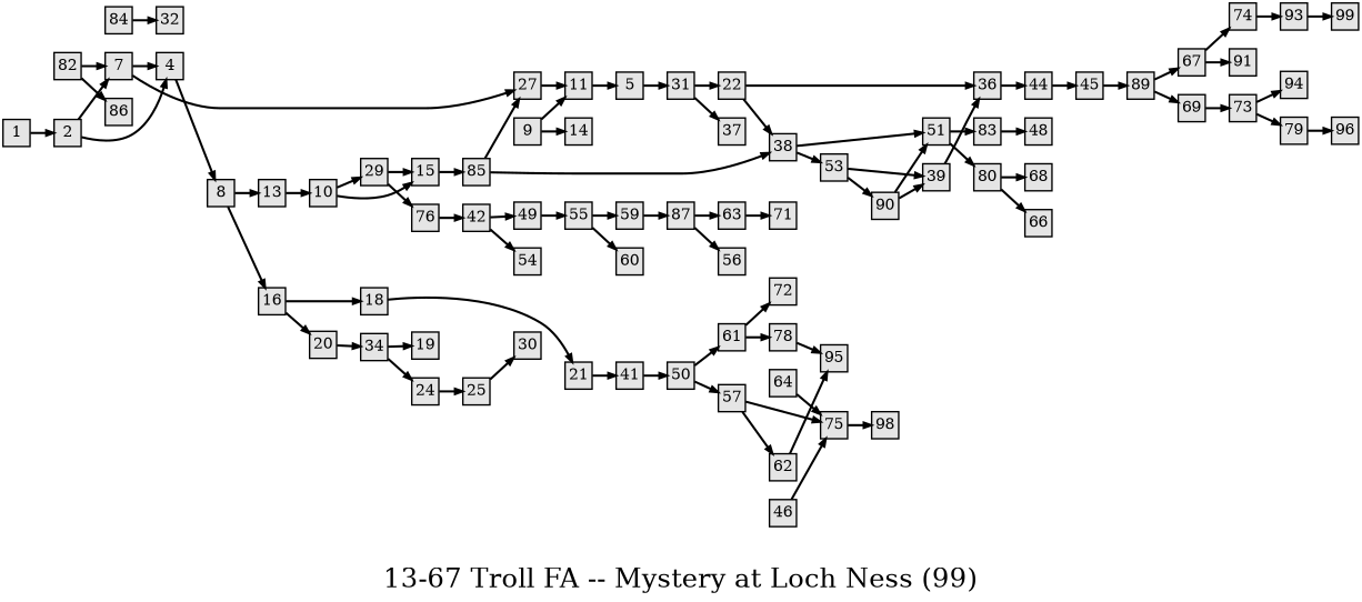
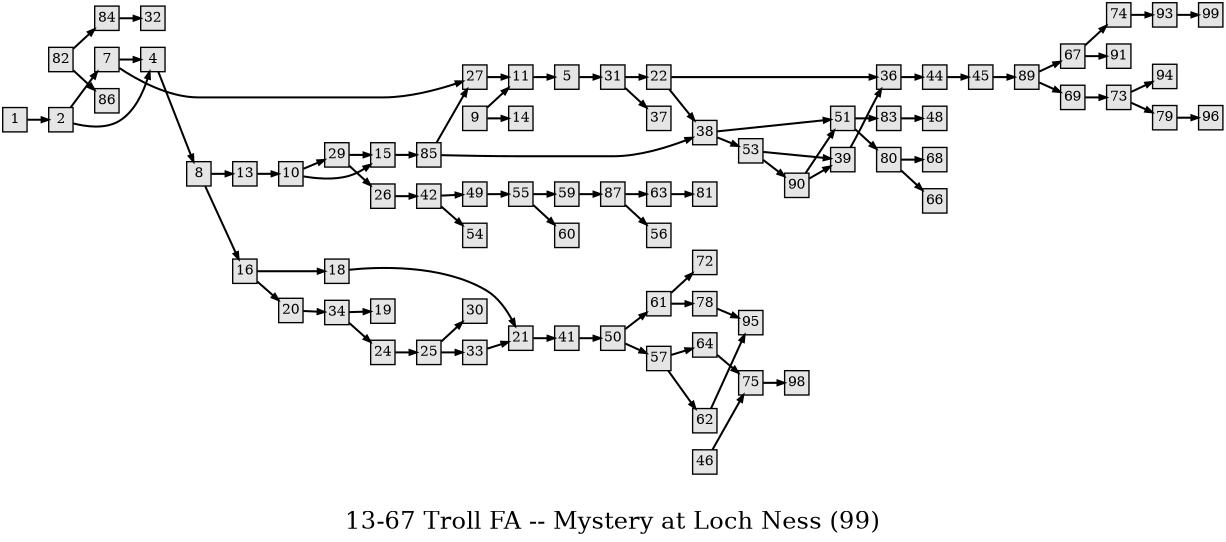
  digraph {
    fontsize=36
    label="13-67 Troll FA -- Mystery at Loch Ness (99)"
    nodesep=0.35
    ordering=out
    rankdir=LR
    ranksep=0.45
    node [fillcolor=grey90 fixedsize=true fontsize=20 labelfloat=true margin="0,0" penwidth=2 regular=true shape=rect style=filled]
    edge [fontsize=12 labelfloat=true penwidth=3]
    1
    2
    7
    4
    27
    8
    11
    13
    16
    10
    18
    20
    5
    31
    22
    36
    38
    37
    44
    51
    53
    9
    14
    29
    15
    21
    34
-   26 [label=76]
+   26
    85
    42
    41
    24
    19
    50
    25
    46
    75
    61
    57
    45
    83
    80
    39
    90
    30
+   33
    49
    54
    55
    89
    48
    68
    66
    72
    78
    64
    62
    59
    60
    98
    67
    69
    74
    91
    73
    82
    84
    86
    87
    95
    63
    56
-   71
+   71 [label=81]
    93
    99
    94
    79
    96
    32
    1 -> 2
    2 -> 7
    2 -> 4
    7 -> 4
    7 -> 27
    4 -> 8
    27 -> 11
    8 -> 13
    8 -> 16
    11 -> 5
    13 -> 10
    16 -> 18
    16 -> 20
    10 -> 29
    10 -> 15
    18 -> 21
    20 -> 34
    5 -> 31
    31 -> 22
    31 -> 37
    22 -> 36
    22 -> 38
    36 -> 44
    38 -> 51
    38 -> 53
    44 -> 45
    51 -> 83
    51 -> 80
    53 -> 39
    53 -> 90
    9 -> 11
    9 -> 14
    29 -> 15
    29 -> 26
    15 -> 85
    21 -> 41
    34 -> 24
    34 -> 19
    26 -> 42
    85 -> 27
    85 -> 38
    42 -> 49
    42 -> 54
    41 -> 50
    24 -> 25
    50 -> 61
    50 -> 57
    25 -> 30
+   25 -> 33
    46 -> 75
    75 -> 98
    61 -> 72
    61 -> 78
-   57 -> 75
+   57 -> 64
    57 -> 62
    45 -> 89
    83 -> 48
    80 -> 68
    80 -> 66
    39 -> 36
    90 -> 51
    90 -> 39
+   33 -> 21
    49 -> 55
    55 -> 59
    55 -> 60
    89 -> 67
    89 -> 69
    78 -> 95
    64 -> 75
    62 -> 95
    59 -> 87
    67 -> 74
    67 -> 91
    69 -> 73
    74 -> 93
    73 -> 94
    73 -> 79
-   82 -> 7
+   82 -> 84
    82 -> 86
    84 -> 32
    87 -> 63
    87 -> 56
    63 -> 71
    93 -> 99
    79 -> 96
  }
